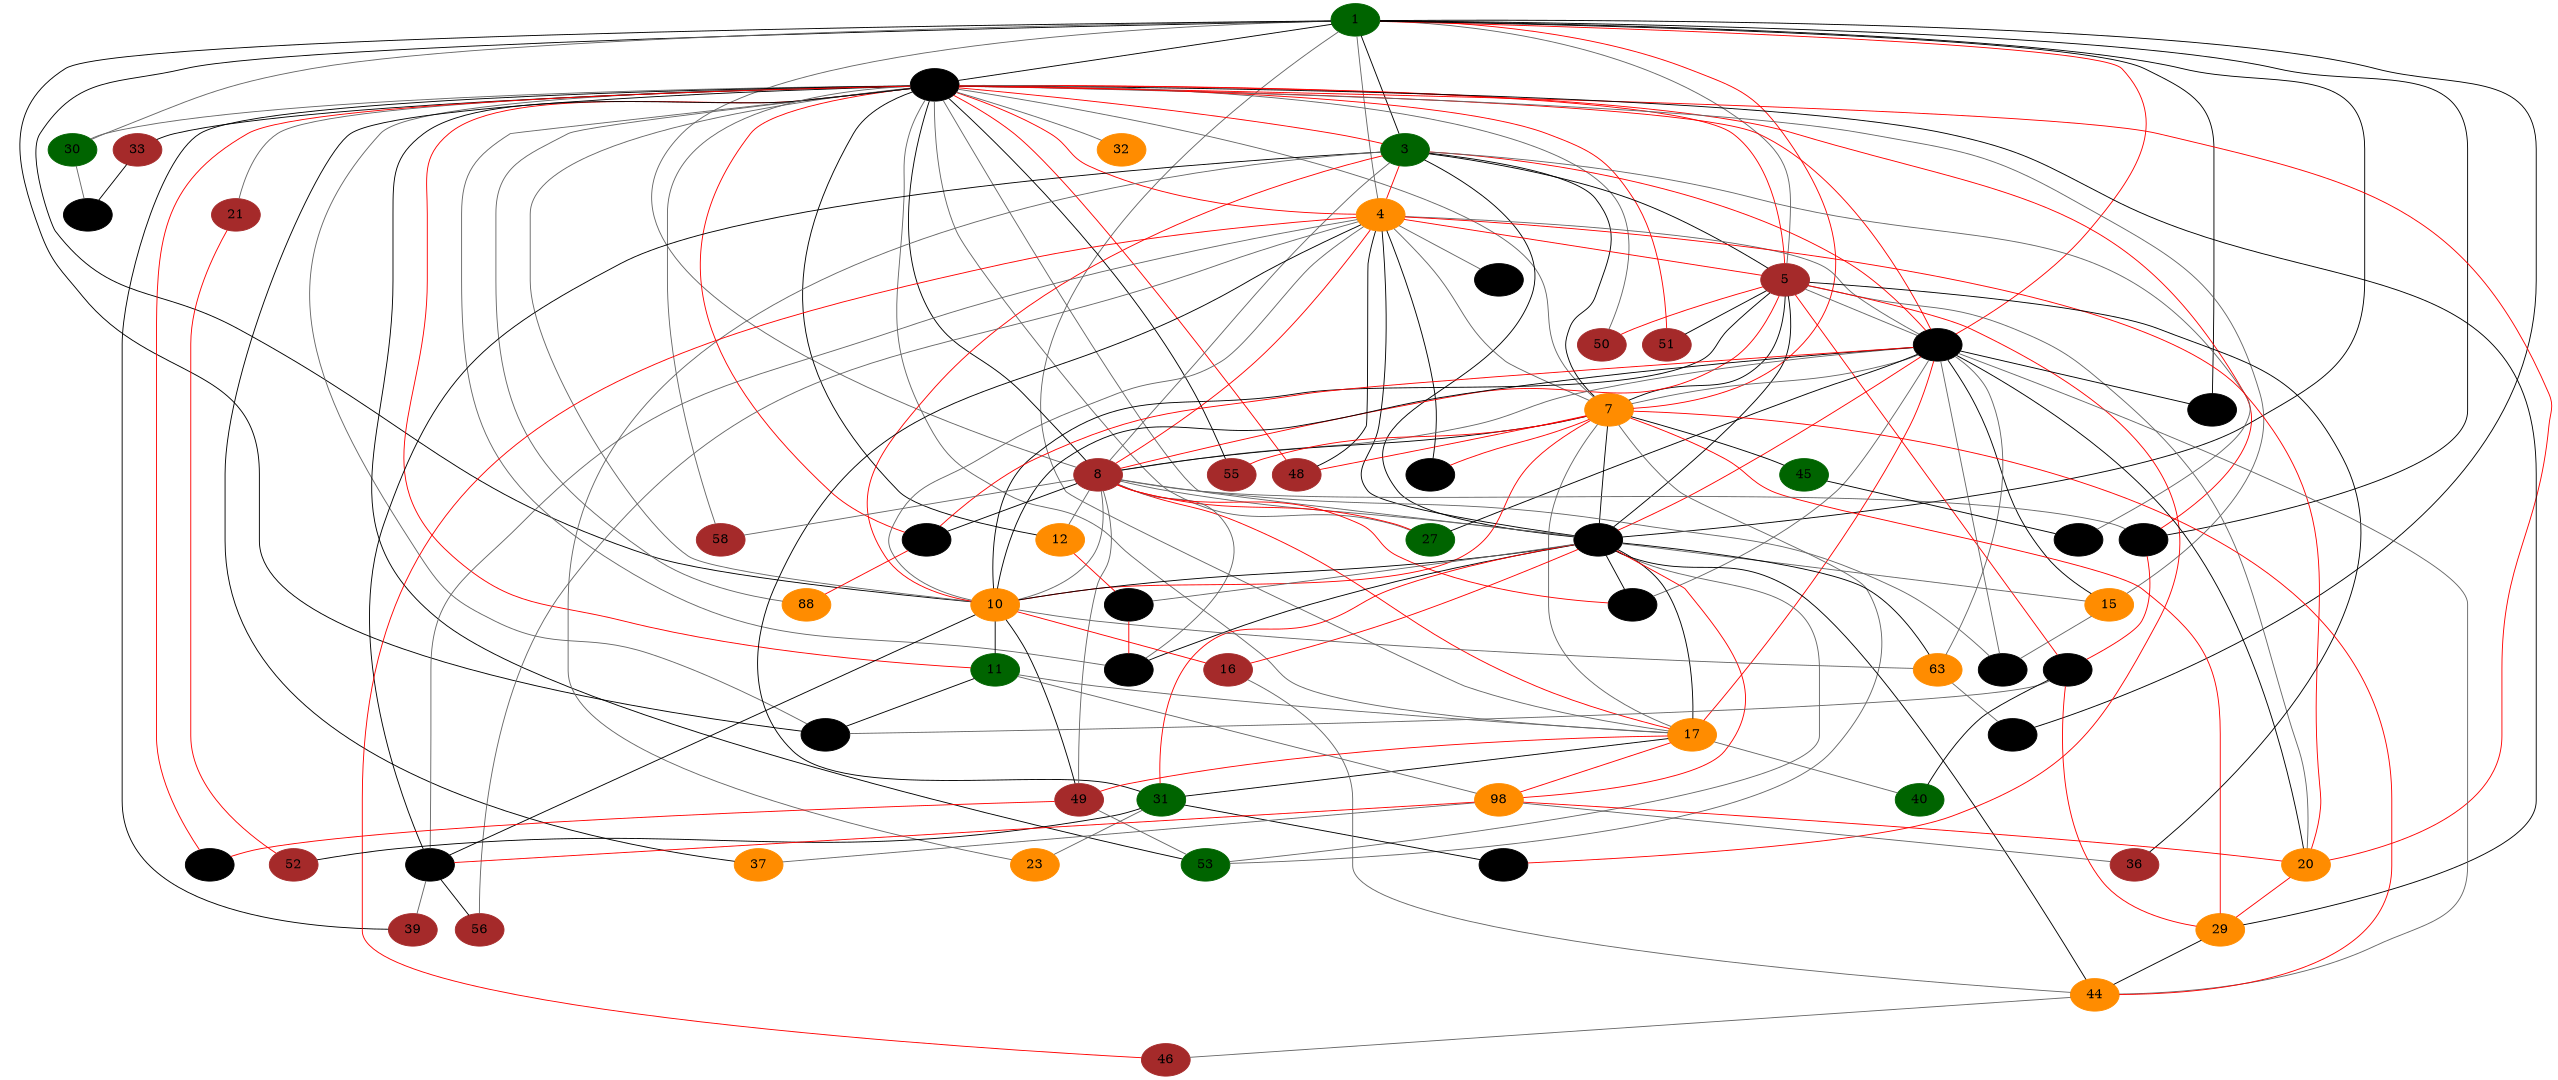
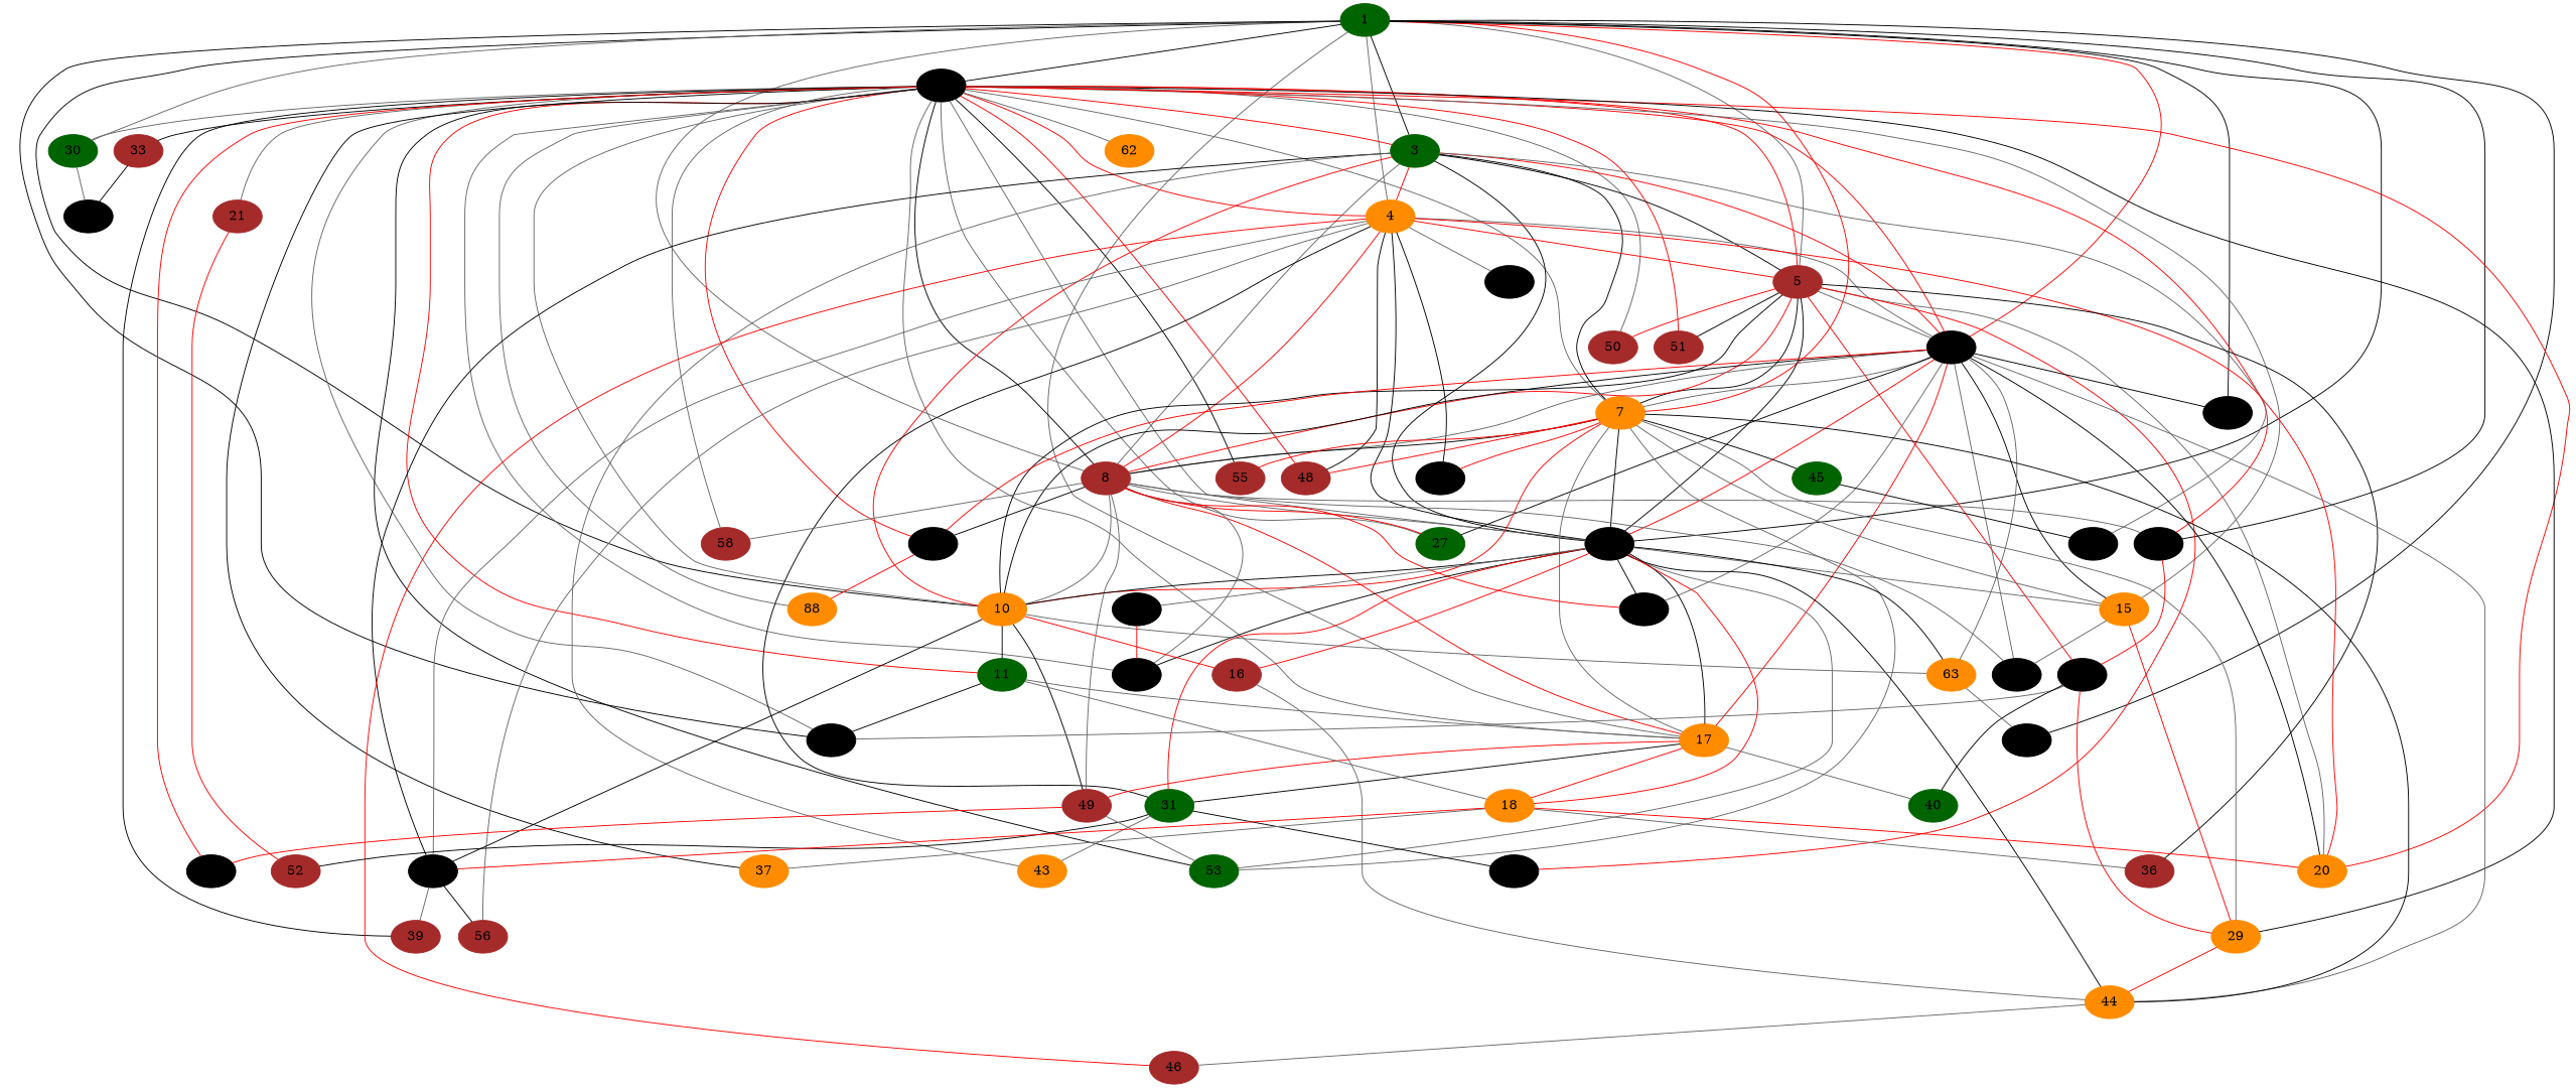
  graph {
    node [color=black style=filled]
    edge [color=gray40 weight=1.0]
    1 [color=darkgreen]
    2
    3 [color=darkgreen]
    4 [color=darkorange]
    5 [color=brown]
    6
    7 [color=darkorange]
    8 [color=brown]
    9
    10 [color=darkorange]
    17 [color=darkorange]
    26
    30 [color=darkgreen]
    35
    42
    54
    11 [color=darkgreen]
-   12 [color=darkorange]
    14
    15 [color=darkorange]
    20 [color=darkorange]
    21 [color=brown]
    27 [color=darkgreen]
    29 [color=darkorange]
-   32 [color=darkorange]
+   32 [color=darkorange label=62]
    33 [color=brown]
    37 [color=darkorange]
    n28 [color=darkorange label=88]
    39 [color=brown]
    47
    48 [color=brown]
    50 [color=brown]
    51 [color=brown]
    53 [color=darkgreen]
    55 [color=brown]
    58 [color=brown]
    61
    19
-   43 [color=darkorange label=23]
+   43 [color=darkorange]
    59
    24
    31 [color=darkgreen]
    46 [color=brown]
    56 [color=brown]
    60
    28
    36 [color=brown]
    41
    13
    n50 [color=darkorange label=63]
    34
    44 [color=darkorange]
    45 [color=darkgreen]
    49 [color=brown]
    16 [color=brown]
-   18 [color=darkorange label=98]
+   18 [color=darkorange]
    22
    40 [color=darkgreen]
    57
    52 [color=brown]
    1 -- 2 [color=black weight=2.0]
    1 -- 3 [color=black]
    1 -- 4
    1 -- 5
    1 -- 6 [color=red]
    1 -- 7 [color=red]
    1 -- 8
    1 -- 9 [color=black]
    1 -- 10 [color=black]
    1 -- 17 [weight=2.0]
    1 -- 26 [color=black]
    1 -- 30
    1 -- 35 [color=black]
    1 -- 42 [color=black]
    1 -- 54 [color=black]
    2 -- 3 [color=red]
    2 -- 4 [color=red]
    2 -- 5 [color=red]
    2 -- 6 [color=red weight=2.0]
    2 -- 7
    2 -- 8 [color=black]
    2 -- 9
    2 -- 10
    2 -- 17
    2 -- 26 [color=red]
    2 -- 30
    2 -- 42
    2 -- 11 [color=red]
-   2 -- 12 [color=black weight=2.0]
    2 -- 14 [color=red]
    2 -- 15
    2 -- 20 [color=red]
    2 -- 21
    2 -- 27
    2 -- 29 [color=black weight=2.0]
    2 -- 32
    2 -- 33 [color=black]
    2 -- 37 [color=black]
    2 -- n28
    2 -- 39 [color=black]
    2 -- 47
    2 -- 48 [color=red]
    2 -- 50
    2 -- 51 [color=red]
    2 -- 53 [color=black]
    2 -- 55 [color=black]
    2 -- 58 [weight=2.0]
    2 -- 61 [color=red]
    3 -- 4 [color=red weight=2.0]
    3 -- 5 [color=black]
    3 -- 6 [color=red]
    3 -- 7 [color=black]
    3 -- 8
    3 -- 9 [color=black]
    3 -- 10 [color=red weight=2.0]
    3 -- 19 [color=black]
    3 -- 43
    3 -- 59
    4 -- 5 [color=red weight=2.0]
    4 -- 6
-   4 -- 7
+   15 -- 7
    4 -- 8 [color=red]
    4 -- 9 [color=black weight=2.0]
-   4 -- 10
    4 -- 20 [color=red]
    4 -- 48 [color=black]
    4 -- 19
    4 -- 24
    4 -- 31 [color=black]
    4 -- 46 [color=red]
    4 -- 56
    4 -- 60 [color=black]
    5 -- 6 [weight=3.0]
    5 -- 7 [color=black weight=2.0]
    5 -- 8 [color=red]
    5 -- 9 [color=black]
    5 -- 10 [color=black]
    5 -- 20
    5 -- 50 [color=red]
    5 -- 51 [color=black]
    5 -- 28 [color=red]
    5 -- 36 [color=black]
    5 -- 41 [color=red]
    6 -- 7
    6 -- 8
    6 -- 9 [color=red weight=2.0]
    6 -- 10 [color=black weight=2.0]
    6 -- 17 [color=red weight=11.0]
    6 -- 54 [color=black weight=2.0]
    6 -- 14 [color=red]
    6 -- 15 [color=black]
    6 -- 20 [color=black]
    6 -- 27 [color=black]
    6 -- 13
    6 -- n50 [weight=2.0]
    6 -- 34
    6 -- 44
    7 -- 8 [color=black weight=2.0]
    7 -- 9 [color=black]
    7 -- 10 [color=red]
    7 -- 17
-   7 -- 29 [color=red]
+   7 -- 29
    7 -- 48 [color=red weight=2.0]
    7 -- 53
    7 -- 55 [color=red]
    7 -- 60 [color=red]
-   7 -- 44 [color=red]
+   7 -- 44 [color=black]
    7 -- 45 [color=black]
    8 -- 9 [weight=2.0]
    8 -- 10 [weight=2.0]
    8 -- 17 [color=red]
    8 -- 26
-   8 -- 12 [weight=3.0]
    8 -- 14 [color=black]
    8 -- 27 [color=red]
    8 -- 47
    8 -- 58
    8 -- 13 [color=red]
    8 -- 34
    8 -- 49
    9 -- 10 [color=black]
    9 -- 17 [color=black]
    9 -- 15
    9 -- 47 [color=black]
    9 -- 53
    9 -- 31 [color=red]
    9 -- 13 [color=black]
    9 -- n50 [color=black]
    9 -- 44 [color=black]
    9 -- 16 [color=red]
    9 -- 18 [color=red]
    9 -- 22
    10 -- 11 [color=black weight=3.0]
    10 -- 19 [color=black]
    10 -- n50
    10 -- 49 [color=black]
    10 -- 16 [color=red]
    17 -- 31 [color=black]
    17 -- 49 [color=red]
    17 -- 18 [color=red]
    17 -- 40
    26 -- 28 [color=red]
    30 -- 57
    11 -- 17
    11 -- 42 [color=black]
    11 -- 18
-   12 -- 22 [color=red]
    14 -- n28 [color=red]
    15 -- 34
-   20 -- 29 [color=red]
+   15 -- 29 [color=red]
    21 -- 52 [color=red]
-   29 -- 44 [color=black]
+   29 -- 44 [color=red]
    33 -- 57 [color=black]
    19 -- 39
    19 -- 56 [color=black]
    31 -- 43
    31 -- 41 [color=black]
    31 -- 52 [color=black]
    28 -- 42
    28 -- 29 [color=red]
    28 -- 40 [color=black]
    n50 -- 35
    44 -- 46
    45 -- 59 [color=black]
    49 -- 53
    49 -- 61 [color=red]
    16 -- 44
    18 -- 20 [color=red]
    18 -- 37
    18 -- 19 [color=red weight=2.0]
    18 -- 36
    22 -- 47 [color=red]
  }
